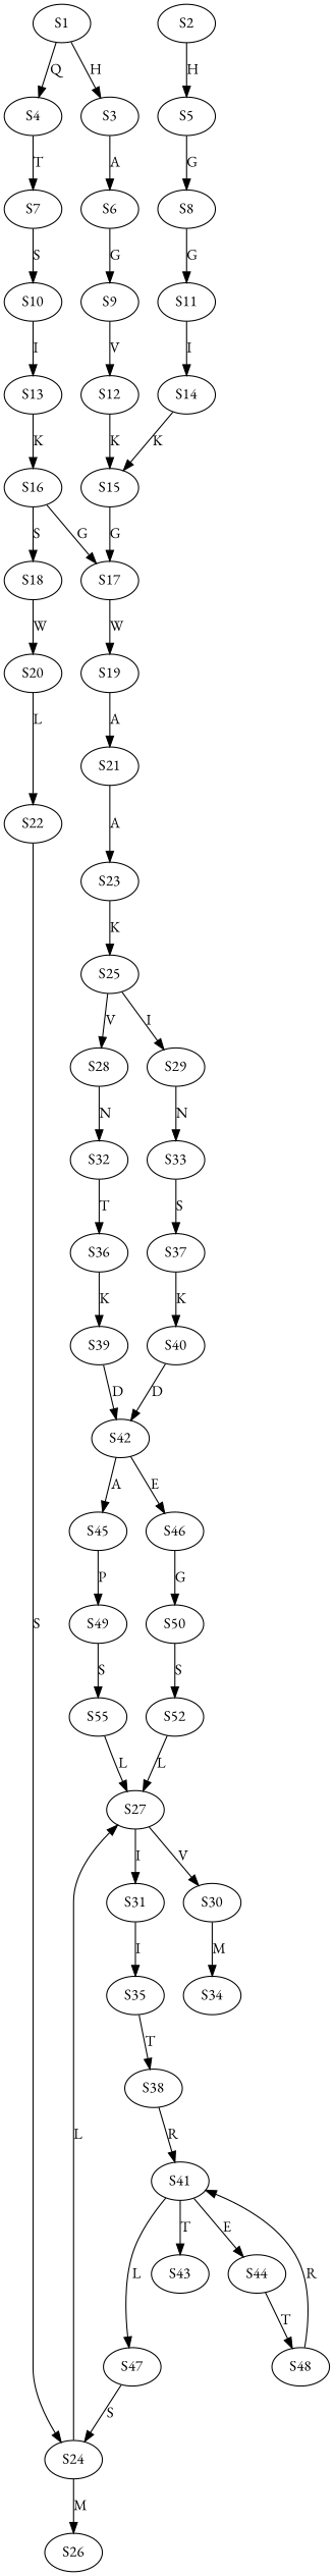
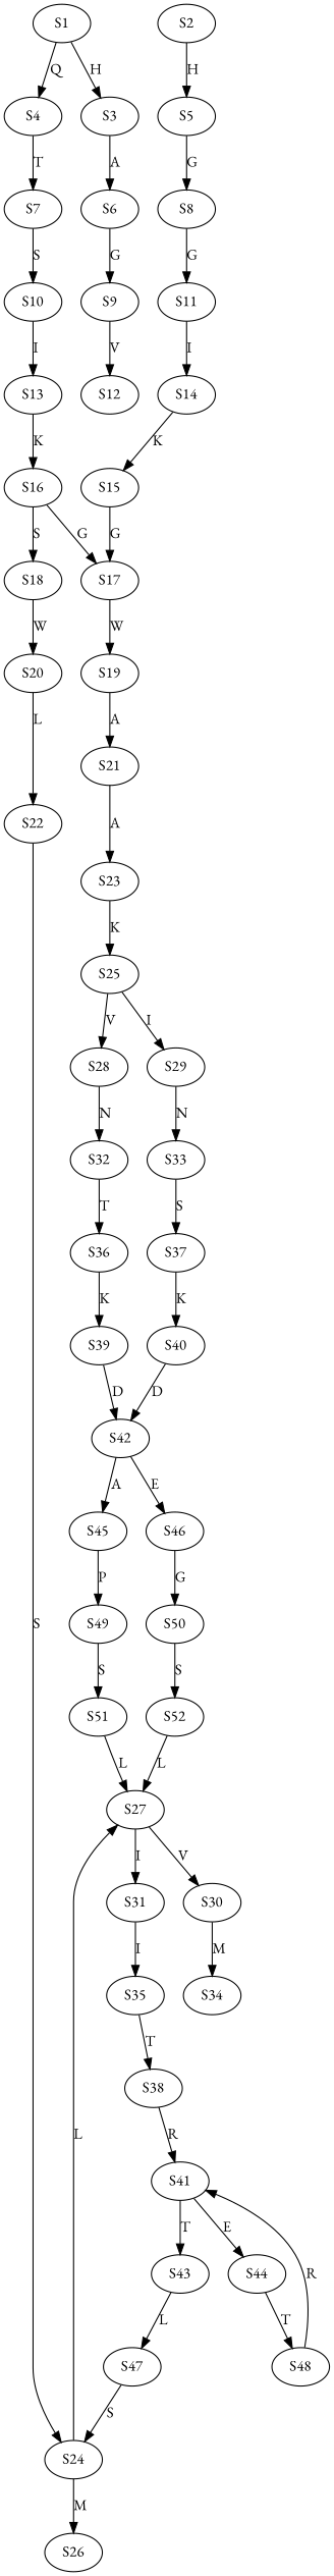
  strict digraph {
    fontname="EB Garamond"
    node [fontname="EB Garamond"]
    edge [fontname="EB Garamond"]
    S1
    S3
    S4
    S2
    S5
    S6
    S7
    S8
    S9
    S10
    S11
    S12
    S13
    S14
    S15
    S16
    S17
    S18
    S19
    S20
    S21
    S22
    S23
    S24
    S25
    S26
    S27
    S28
    S29
    S30
    S31
    S32
    S33
    S34
    S35
    S36
    S37
    S38
    S39
    S40
    S41
    S42
    S43
    S44
    S45
    S46
    S47
    S48
    S49
    S50
-   S51 [label=S55]
+   S51
    S52
    S1 -> S3 [label=H]
    S1 -> S4 [label=Q]
    S3 -> S6 [label=A]
    S4 -> S7 [label=T]
    S2 -> S5 [label=H]
    S5 -> S8 [label=G]
    S6 -> S9 [label=G]
    S7 -> S10 [label=S]
    S8 -> S11 [label=G]
    S9 -> S12 [label=V]
    S10 -> S13 [label=I]
    S11 -> S14 [label=I]
-   S12 -> S15 [label=K]
    S13 -> S16 [label=K]
    S14 -> S15 [label=K]
    S15 -> S17 [label=G]
    S16 -> S17 [label=G]
    S16 -> S18 [label=S]
    S17 -> S19 [label=W]
    S18 -> S20 [label=W]
    S19 -> S21 [label=A]
    S20 -> S22 [label=L]
    S21 -> S23 [label=A]
    S22 -> S24 [label=S]
    S23 -> S25 [label=K]
    S24 -> S26 [label=M]
    S24 -> S27 [label=L]
    S25 -> S28 [label=V]
    S25 -> S29 [label=I]
    S27 -> S30 [label=V]
    S27 -> S31 [label=I]
    S28 -> S32 [label=N]
    S29 -> S33 [label=N]
    S30 -> S34 [label=M]
    S31 -> S35 [label=I]
    S32 -> S36 [label=T]
    S33 -> S37 [label=S]
    S35 -> S38 [label=T]
    S36 -> S39 [label=K]
    S37 -> S40 [label=K]
    S38 -> S41 [label=R]
    S39 -> S42 [label=D]
    S40 -> S42 [label=D]
    S41 -> S43 [label=T]
    S41 -> S44 [label=E]
    S42 -> S45 [label=A]
    S42 -> S46 [label=E]
-   S41 -> S47 [label=L]
+   S43 -> S47 [label=L]
    S44 -> S48 [label=T]
    S45 -> S49 [label=P]
    S46 -> S50 [label=G]
    S47 -> S24 [label=S]
    S48 -> S41 [label=R]
    S49 -> S51 [label=S]
    S50 -> S52 [label=S]
    S51 -> S27 [label=L]
    S52 -> S27 [label=L]
  }
